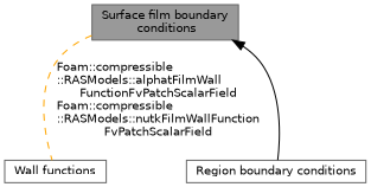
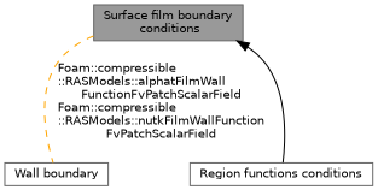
  digraph {
    rankdir=TB
    node [color=grey40 fillcolor=white fontname=Helvetica fontsize=10 shape=box style=filled]
    edge [fontname=Helvetica fontsize=10 labelfontname=Helvetica labelfontsize=10 shape=plaintext]
-   n1 [height=0.2 label="Wall functions" width=0.4]
-   n2 [height=0.2 label="Region boundary conditions" width=0.4]
+   n1 [height=0.2 label="Wall boundary" width=0.4]
+   n2 [height=0.2 label="Region functions conditions" width=0.4]
    n3 [color=gray40 fillcolor=grey60 fontcolor=black height=0.2 label="Surface film boundary\l conditions" width=0.4]
    n3 -> n1 [color=orange dir=none label="Foam::compressible\l::RASModels::alphatFilmWall\lFunctionFvPatchScalarField\nFoam::compressible\l::RASModels::nutkFilmWallFunction\lFvPatchScalarField" style=dashed]
    n3 -> n2 [dir=back style=solid]
  }
